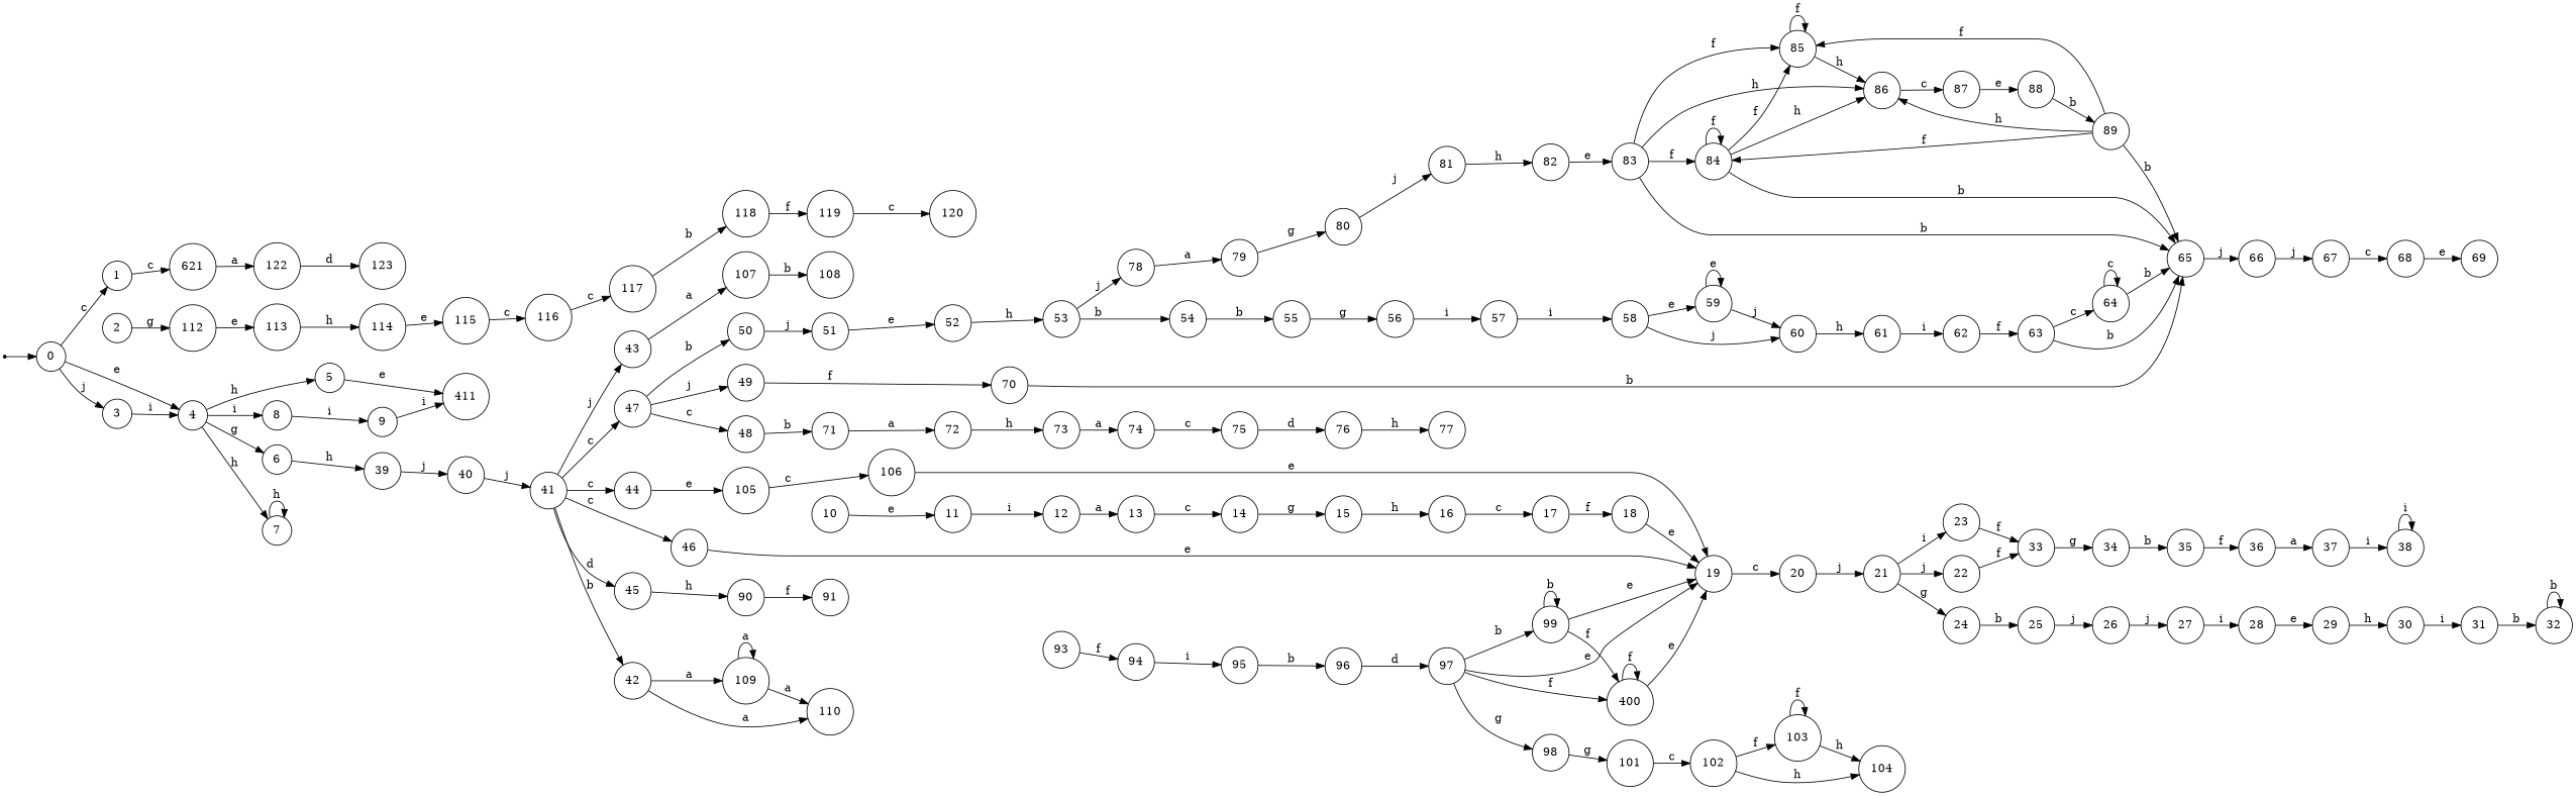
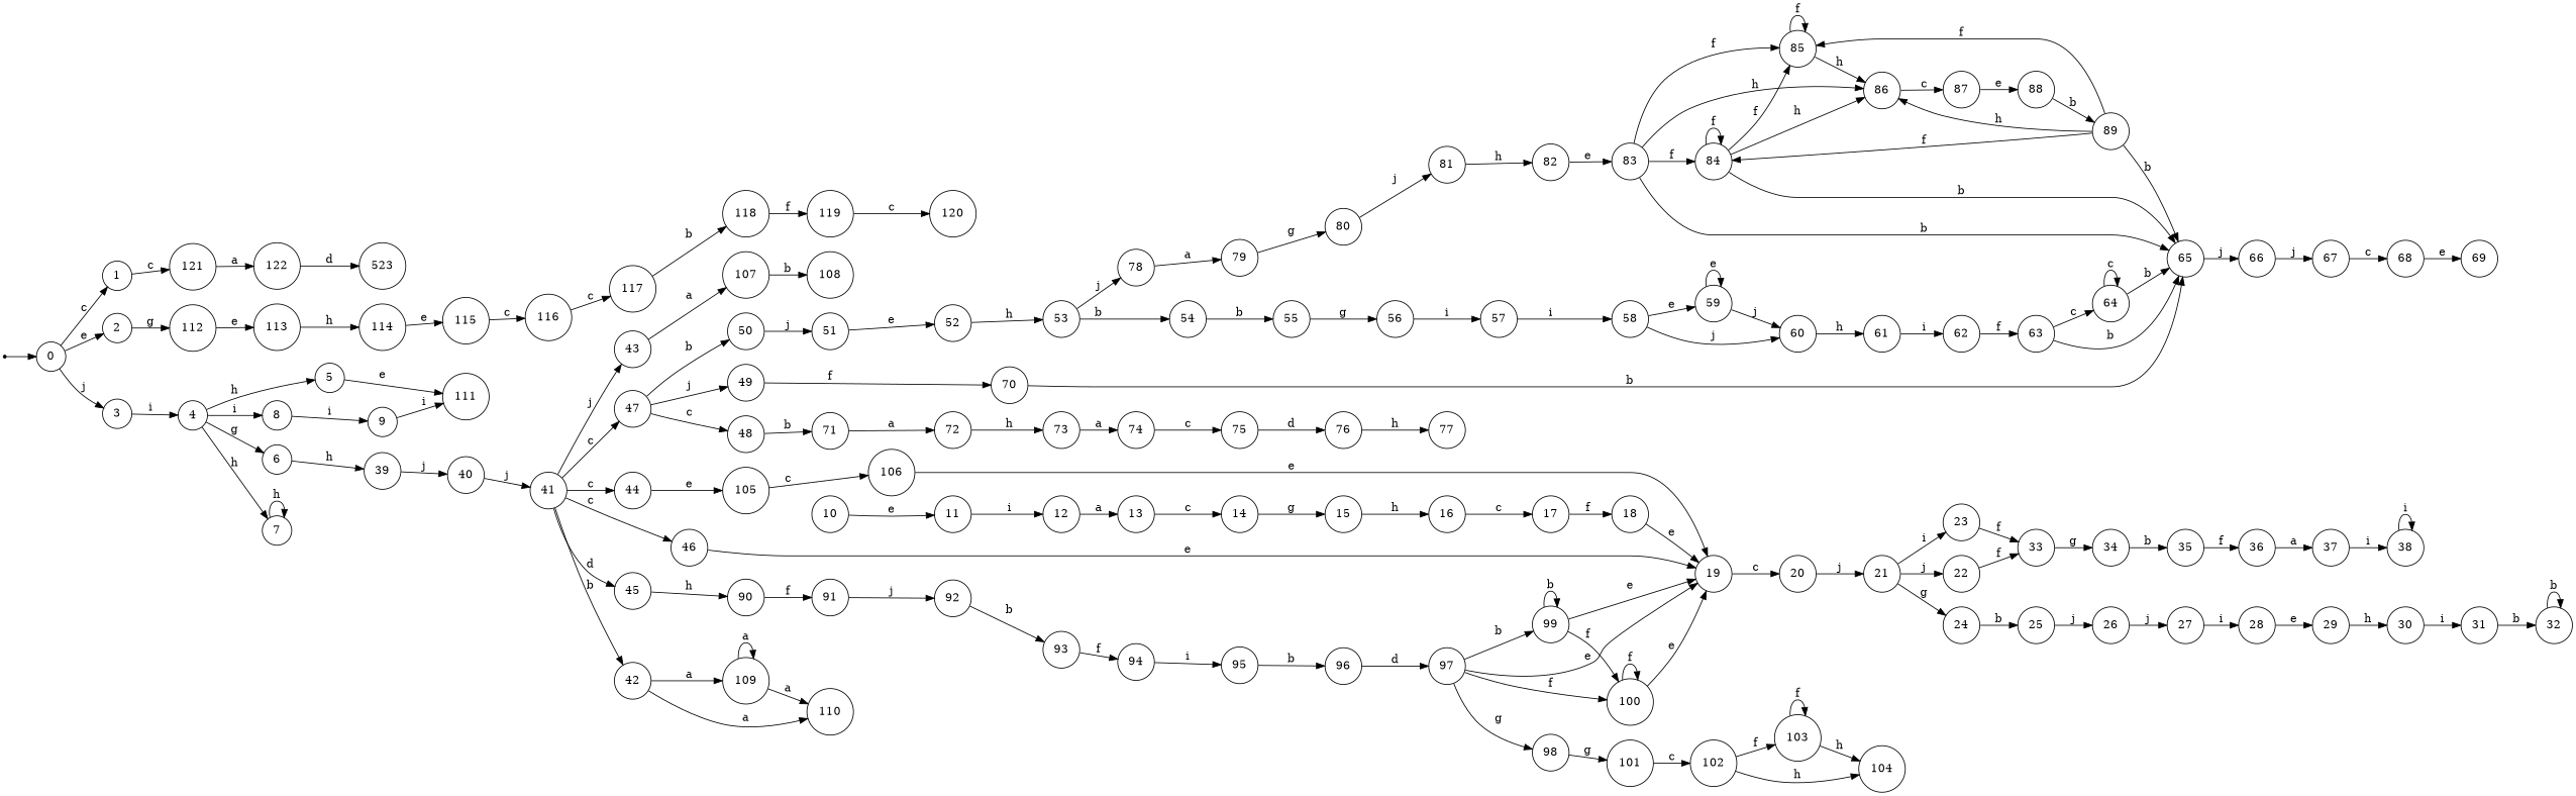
  digraph {
    rankdir=LR
    node [shape=circle]
    dummy0 [shape=point]
    0
    1
    2
    3
-   121 [label=621]
+   121
    112
    4
    122
    113
    5
    6
    7
    8
-   111 [label=411]
+   111
    39
    9
    40
    10
    11
    12
    13
    14
    15
    16
    17
    18
    19
    20
    21
    22
    23
    24
    33
    25
    34
    26
    27
    28
    29
    30
    31
    32
    35
    36
    37
    38
    41
    42
    43
    44
    45
    46
    47
    109
    110
    107
    105
    90
    48
    49
    50
    108
    106
    91
    71
    70
    51
    72
    65
    52
    53
    54
    78
    55
    56
    57
    58
    59
    60
    61
    62
    63
    64
    66
    67
    68
    69
    73
    74
    75
    76
    77
    79
    80
    81
    82
    83
    84
    85
    86
    87
    88
    89
+   92
    93
    94
    95
    96
    97
    98
    99
-   100 [label=400]
+   100
    101
    102
    103
    104
    114
    115
    116
    117
    118
    119
    120
-   123
+   123 [label=523]
    dummy0 -> 0
    0 -> 1 [label=c]
-   0 -> 4 [label=e]
+   0 -> 2 [label=e]
    0 -> 3 [label=j]
    1 -> 121 [label=c]
    2 -> 112 [label=g]
    3 -> 4 [label=i]
    121 -> 122 [label=a]
    112 -> 113 [label=e]
    4 -> 5 [label=h]
    4 -> 6 [label=g]
    4 -> 7 [label=h]
    4 -> 8 [label=i]
    122 -> 123 [label=d]
    113 -> 114 [label=h]
    5 -> 111 [label=e]
    6 -> 39 [label=h]
    7 -> 7 [label=h]
    8 -> 9 [label=i]
    39 -> 40 [label=j]
    9 -> 111 [label=i]
    40 -> 41 [label=j]
    10 -> 11 [label=e]
    11 -> 12 [label=i]
    12 -> 13 [label=a]
    13 -> 14 [label=c]
    14 -> 15 [label=g]
    15 -> 16 [label=h]
    16 -> 17 [label=c]
    17 -> 18 [label=f]
    18 -> 19 [label=e]
    19 -> 20 [label=c]
    20 -> 21 [label=j]
    21 -> 22 [label=j]
    21 -> 23 [label=i]
    21 -> 24 [label=g]
    22 -> 33 [label=f]
    23 -> 33 [label=f]
    24 -> 25 [label=b]
    33 -> 34 [label=g]
    25 -> 26 [label=j]
    34 -> 35 [label=b]
    26 -> 27 [label=j]
    27 -> 28 [label=i]
    28 -> 29 [label=e]
    29 -> 30 [label=h]
    30 -> 31 [label=i]
    31 -> 32 [label=b]
    32 -> 32 [label=b]
    35 -> 36 [label=f]
    36 -> 37 [label=a]
    37 -> 38 [label=i]
    38 -> 38 [label=i]
    41 -> 42 [label=b]
    41 -> 43 [label=j]
    41 -> 44 [label=c]
    41 -> 45 [label=d]
    41 -> 46 [label=c]
    41 -> 47 [label=c]
    42 -> 109 [label=a]
    42 -> 110 [label=a]
    43 -> 107 [label=a]
    44 -> 105 [label=e]
    45 -> 90 [label=h]
    46 -> 19 [label=e]
    47 -> 48 [label=c]
    47 -> 49 [label=j]
    47 -> 50 [label=b]
    109 -> 109 [label=a]
    109 -> 110 [label=a]
    107 -> 108 [label=b]
    105 -> 106 [label=c]
    90 -> 91 [label=f]
    48 -> 71 [label=b]
    49 -> 70 [label=f]
    50 -> 51 [label=j]
    106 -> 19 [label=e]
+   91 -> 92 [label=j]
    71 -> 72 [label=a]
    70 -> 65 [label=b]
    51 -> 52 [label=e]
    72 -> 73 [label=h]
    65 -> 66 [label=j]
    52 -> 53 [label=h]
    53 -> 54 [label=b]
    53 -> 78 [label=j]
    54 -> 55 [label=b]
    78 -> 79 [label=a]
    55 -> 56 [label=g]
    56 -> 57 [label=i]
    57 -> 58 [label=i]
    58 -> 59 [label=e]
    58 -> 60 [label=j]
    59 -> 59 [label=e]
    59 -> 60 [label=j]
    60 -> 61 [label=h]
    61 -> 62 [label=i]
    62 -> 63 [label=f]
    63 -> 65 [label=b]
    63 -> 64 [label=c]
    64 -> 65 [label=b]
    64 -> 64 [label=c]
    66 -> 67 [label=j]
    67 -> 68 [label=c]
    68 -> 69 [label=e]
    73 -> 74 [label=a]
    74 -> 75 [label=c]
    75 -> 76 [label=d]
    76 -> 77 [label=h]
    79 -> 80 [label=g]
    80 -> 81 [label=j]
    81 -> 82 [label=h]
    82 -> 83 [label=e]
    83 -> 65 [label=b]
    83 -> 84 [label=f]
    83 -> 85 [label=f]
    83 -> 86 [label=h]
    84 -> 65 [label=b]
    84 -> 84 [label=f]
    84 -> 85 [label=f]
    84 -> 86 [label=h]
    85 -> 85 [label=f]
    85 -> 86 [label=h]
    86 -> 87 [label=c]
    87 -> 88 [label=e]
    88 -> 89 [label=b]
    89 -> 65 [label=b]
    89 -> 84 [label=f]
    89 -> 85 [label=f]
    89 -> 86 [label=h]
+   92 -> 93 [label=b]
    93 -> 94 [label=f]
    94 -> 95 [label=i]
    95 -> 96 [label=b]
    96 -> 97 [label=d]
    97 -> 19 [label=e]
    97 -> 98 [label=g]
    97 -> 99 [label=b]
    97 -> 100 [label=f]
    98 -> 101 [label=g]
    99 -> 19 [label=e]
    99 -> 99 [label=b]
    99 -> 100 [label=f]
    100 -> 19 [label=e]
    100 -> 100 [label=f]
    101 -> 102 [label=c]
    102 -> 103 [label=f]
    102 -> 104 [label=h]
    103 -> 103 [label=f]
    103 -> 104 [label=h]
    114 -> 115 [label=e]
    115 -> 116 [label=c]
    116 -> 117 [label=c]
    117 -> 118 [label=b]
    118 -> 119 [label=f]
    119 -> 120 [label=c]
  }
